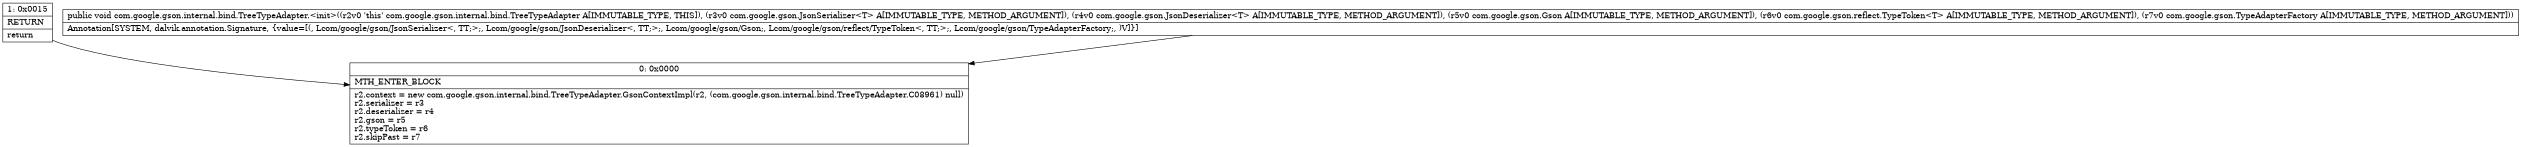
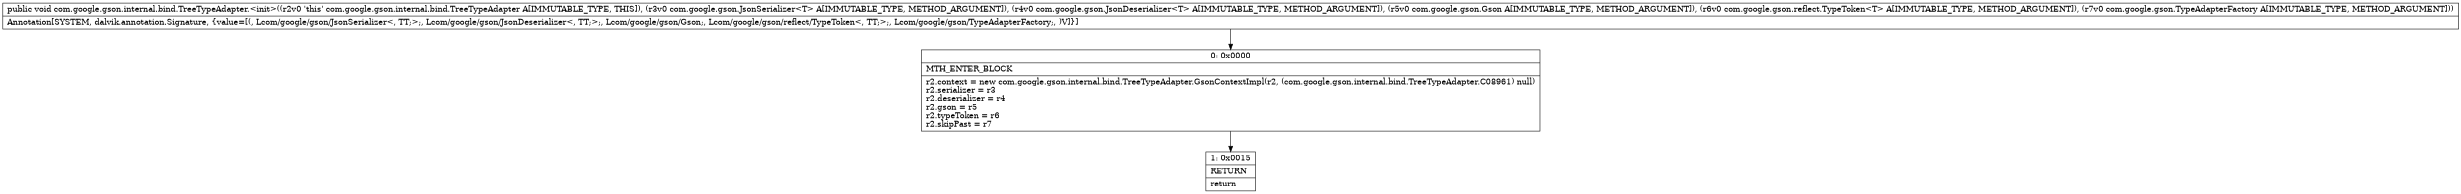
  digraph {
    node [shape=record]
    n1 [label="{0\:\ 0x0000|MTH_ENTER_BLOCK\l|r2.context = new com.google.gson.internal.bind.TreeTypeAdapter.GsonContextImpl(r2, (com.google.gson.internal.bind.TreeTypeAdapter.C08961) null)\lr2.serializer = r3\lr2.deserializer = r4\lr2.gson = r5\lr2.typeToken = r6\lr2.skipPast = r7\l}"]
    n2 [label="{1\:\ 0x0015|RETURN\l|return\l}"]
    n3 [label="{public void com.google.gson.internal.bind.TreeTypeAdapter.\<init\>((r2v0 'this' com.google.gson.internal.bind.TreeTypeAdapter A[IMMUTABLE_TYPE, THIS]), (r3v0 com.google.gson.JsonSerializer\<T\> A[IMMUTABLE_TYPE, METHOD_ARGUMENT]), (r4v0 com.google.gson.JsonDeserializer\<T\> A[IMMUTABLE_TYPE, METHOD_ARGUMENT]), (r5v0 com.google.gson.Gson A[IMMUTABLE_TYPE, METHOD_ARGUMENT]), (r6v0 com.google.gson.reflect.TypeToken\<T\> A[IMMUTABLE_TYPE, METHOD_ARGUMENT]), (r7v0 com.google.gson.TypeAdapterFactory A[IMMUTABLE_TYPE, METHOD_ARGUMENT]))  | Annotation[SYSTEM, dalvik.annotation.Signature, \{value=[(, Lcom\/google\/gson\/JsonSerializer\<, TT;\>;, Lcom\/google\/gson\/JsonDeserializer\<, TT;\>;, Lcom\/google\/gson\/Gson;, Lcom\/google\/gson\/reflect\/TypeToken\<, TT;\>;, Lcom\/google\/gson\/TypeAdapterFactory;, )V]\}]\l}"]
-   n2 -> n1
+   n1 -> n2
    n3 -> n1
  }
